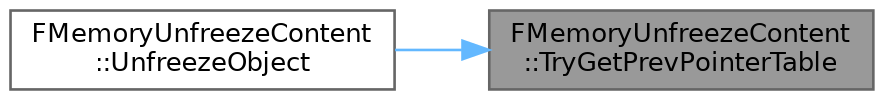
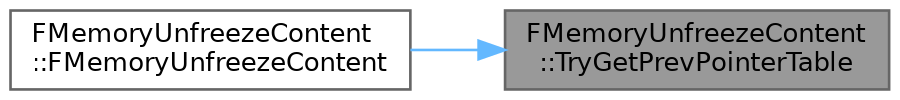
  digraph {
    rankdir=RL
    node [fontname=Helvetica fontsize=10 shape=box style=filled]
    n1 [color=gray40 fillcolor=grey60 fontcolor=black height=0.2 label="FMemoryUnfreezeContent\l::TryGetPrevPointerTable" width=0.4]
-   n2 [color=grey40 fillcolor=white height=0.2 label="FMemoryUnfreezeContent\l::UnfreezeObject" width=0.4]
+   n2 [color=grey40 fillcolor=white height=0.2 label="FMemoryUnfreezeContent\l::FMemoryUnfreezeContent" width=0.4]
    n1 -> n2 [color=steelblue1 dir=back fontname=Helvetica fontsize=10 labelfontname=Helvetica labelfontsize=10 style=solid]
  }
